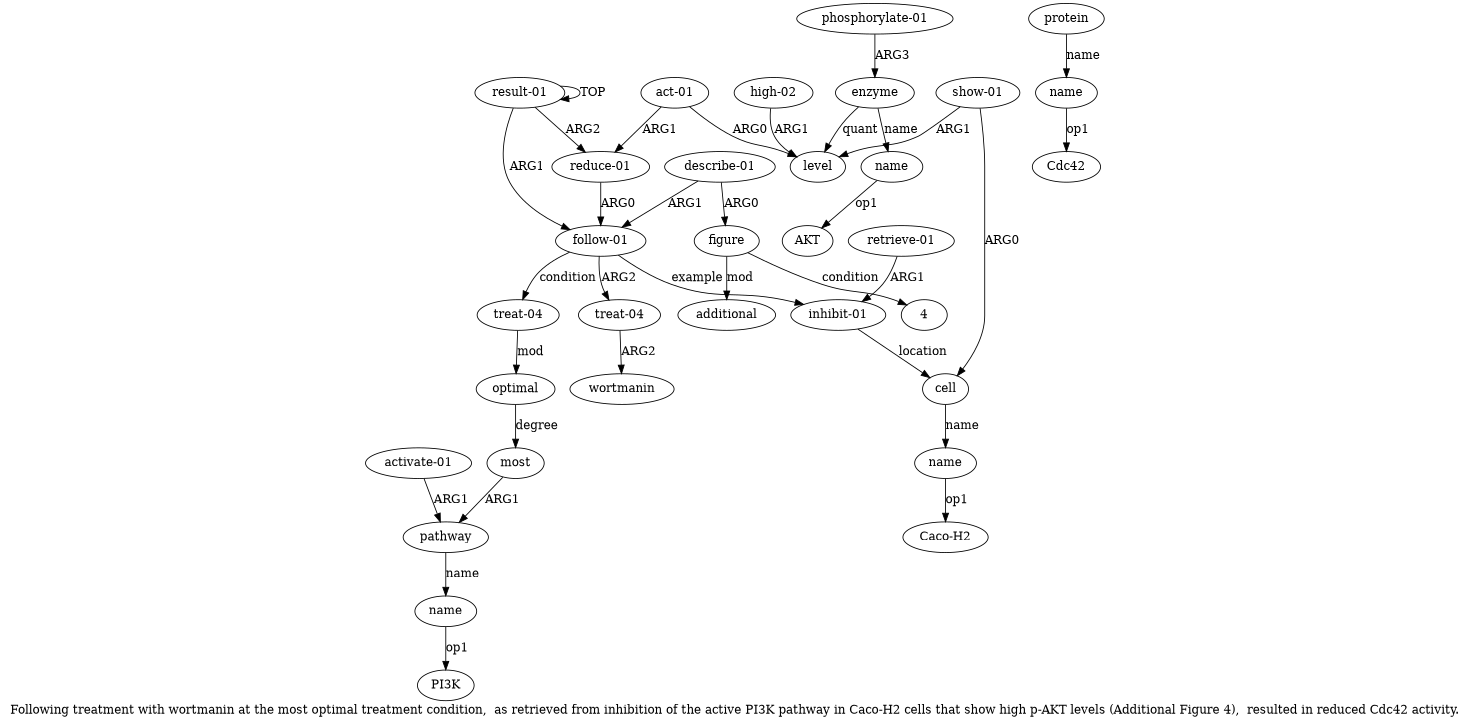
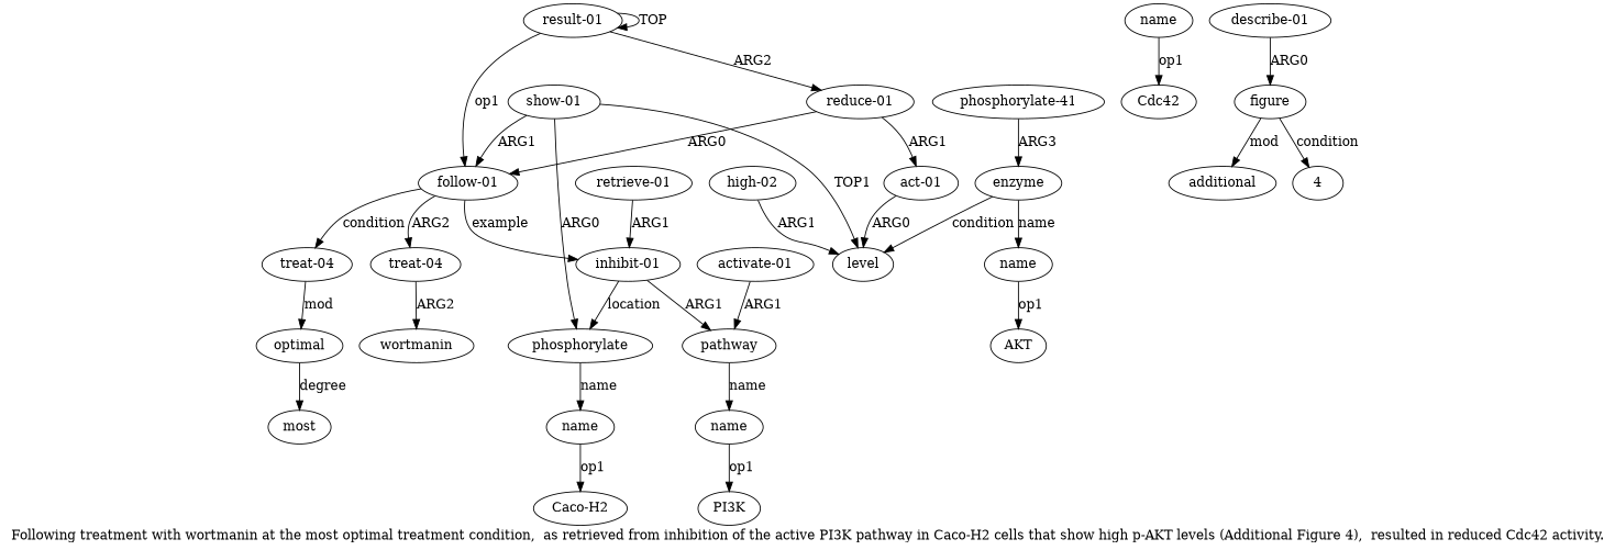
  digraph {
    label="Following treatment with wortmanin at the most optimal treatment condition,  as retrieved from inhibition of the active PI3K pathway in Caco-H2 cells that show high p-AKT levels (Additional Figure 4),  resulted in reduced Cdc42 activity."
    node [color=black gold_ind=-1 gold_label=name test_ind=-1 test_label=name]
    edge [color=black gold_label=ARG1 test_label=ARG1]
    n1 [gold_ind=20 gold_label="treat-04" label="treat-04" test_ind=20 test_label="treat-04"]
    n2 [gold_ind=21 gold_label=optimal label=optimal test_ind=21 test_label=optimal]
    n3 [gold_ind=22 gold_label=most label=most test_ind=22 test_label=most]
    n4 [gold_ind=23 gold_label="reduce-01" label="reduce-01" test_ind=23 test_label="reduce-01"]
    n5 [gold_ind=24 gold_label="act-01" label="act-01" test_ind=24 test_label="act-01"]
    n6 [gold_ind=1 gold_label="follow-01" label="follow-01" test_ind=1 test_label="follow-01"]
    n7 [gold_ind=12 gold_label=level label=level test_ind=12 test_label=level]
    n8 [gold_ind=2 gold_label="treat-04" label="treat-04" test_ind=2 test_label="treat-04"]
    n9 [gold_ind=4 gold_label="inhibit-01" label="inhibit-01" test_ind=4 test_label="inhibit-01"]
-   n10 [gold_ind=25 gold_label=protein label=protein test_ind=25 test_label=protein]
    n11 [gold_ind=26 label=name test_ind=26]
    n12 [gold_ind=3 gold_label=wortmanin label=wortmanin test_ind=3 test_label=wortmanin]
-   n13 [gold_ind=9 gold_label=cell label=cell test_ind=9 test_label=cell]
+   n13 [gold_ind=9 gold_label=cell label=phosphorylate test_ind=9 test_label=cell]
    n14 [gold_ind=5 gold_label=pathway label=pathway test_ind=5 test_label=pathway]
    n15 [gold_label=Cdc42 label=Cdc42 test_label=Cdc42]
    n16 [gold_label="Caco-H2" label="Caco-H2" test_label="Caco-H2"]
    n17 [gold_ind=15 label=name test_ind=15]
    n18 [gold_label=AKT label=AKT test_label=AKT]
    n19 [gold_ind=14 gold_label=enzyme label=enzyme test_ind=14 test_label=enzyme]
    n20 [gold_ind=17 gold_label="describe-01" label="describe-01" test_ind=17 test_label="describe-01"]
    n21 [gold_ind=18 gold_label=figure label=figure test_ind=18 test_label=figure]
    n22 [gold_ind=19 gold_label=additional label=additional test_ind=19 test_label=additional]
    n23 [gold_label=4 label=4 test_label=4]
-   n24 [gold_ind=16 gold_label="phosphorylate-01" label="phosphorylate-01" test_ind=16 test_label="phosphorylate-01"]
+   n24 [gold_ind=16 gold_label="phosphorylate-01" label="phosphorylate-41" test_ind=16 test_label="phosphorylate-01"]
    n25 [gold_ind=11 gold_label="show-01" label="show-01" test_ind=11 test_label="show-01"]
    n26 [gold_ind=10 label=name test_ind=10]
    n27 [gold_ind=13 gold_label="high-02" label="high-02" test_ind=13 test_label="high-02"]
    n28 [gold_ind=6 label=name test_ind=6]
    n29 [gold_ind=0 gold_label="result-01" label="result-01" test_ind=0 test_label="result-01"]
    n30 [gold_label=PI3K label=PI3K test_label=PI3K]
    n31 [gold_ind=7 gold_label="activate-01" label="activate-01" test_ind=7 test_label="activate-01"]
    n32 [gold_ind=8 gold_label="retrieve-01" label="retrieve-01" test_ind=8 test_label="retrieve-01"]
    n1 -> n2 [gold_label=mod label=mod test_label=mod]
    n2 -> n3 [gold_label=degree label=degree test_label=degree]
-   n5 -> n4 [label=ARG1]
+   n4 -> n5 [label=ARG1]
    n4 -> n6 [gold_label=ARG0 label=ARG0 test_label=ARG0]
    n5 -> n7 [gold_label=ARG0 label=ARG0 test_label=ARG0]
    n6 -> n1 [gold_label=condition label=condition test_label=condition]
    n6 -> n8 [gold_label=ARG2 label=ARG2 test_label=ARG2]
    n6 -> n9 [gold_label=example label=example test_label=example]
    n8 -> n12 [gold_label=ARG2 label=ARG2 test_label=ARG2]
    n9 -> n13 [gold_label=location label=location test_label=location]
-   n3 -> n14 [label=ARG1]
-   n10 -> n11 [gold_label=name label=name test_label=name]
+   n9 -> n14 [label=ARG1]
    n11 -> n15 [gold_label=op1 label=op1 test_label=op1]
    n13 -> n26 [gold_label=name label=name test_label=name]
    n14 -> n28 [gold_label=name label=name test_label=name]
    n17 -> n18 [gold_label=op1 label=op1 test_label=op1]
-   n19 -> n7 [gold_label=quant label=quant test_label=quant]
+   n19 -> n7 [gold_label=quant label=condition test_label=quant]
    n19 -> n17 [gold_label=name label=name test_label=name]
-   n20 -> n6 [label=ARG1]
+   n25 -> n6 [label=ARG1]
    n20 -> n21 [gold_label=ARG0 label=ARG0 test_label=ARG0]
    n21 -> n22 [gold_label=mod label=mod test_label=mod]
    n21 -> n23 [gold_label=mod label=condition test_label=mod]
    n24 -> n19 [gold_label=ARG3 label=ARG3 test_label=ARG3]
-   n25 -> n7 [label=ARG1]
+   n25 -> n7 [label=TOP1]
    n25 -> n13 [gold_label=ARG0 label=ARG0 test_label=ARG0]
    n26 -> n16 [gold_label=op1 label=op1 test_label=op1]
    n27 -> n7 [label=ARG1]
    n28 -> n30 [gold_label=op1 label=op1 test_label=op1]
    n29 -> n4 [gold_label=ARG2 label=ARG2 test_label=ARG2]
-   n29 -> n6 [label=ARG1]
+   n29 -> n6 [label=op1]
    n29 -> n29 [gold_label=TOP label=TOP test_label=TOP]
    n31 -> n14 [label=ARG1]
    n32 -> n9 [label=ARG1]
  }
